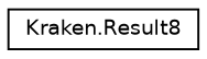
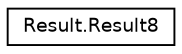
  digraph {
    rankdir=LR
-   n1 [color=black fillcolor=white fontname=Helvetica fontsize=10 height=0.2 label="Kraken.Result8" shape=record style=filled width=0.4]
+   n1 [color=black fillcolor=white fontname=Helvetica fontsize=10 height=0.2 label="Result.Result8" shape=record style=filled width=0.4]
  }
